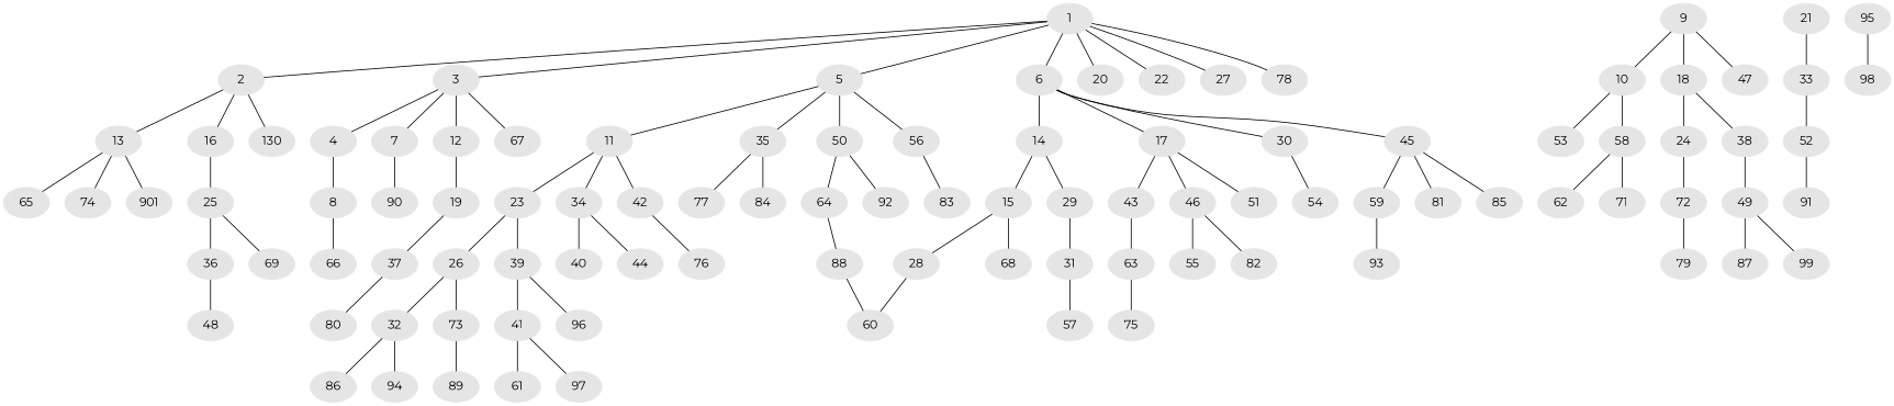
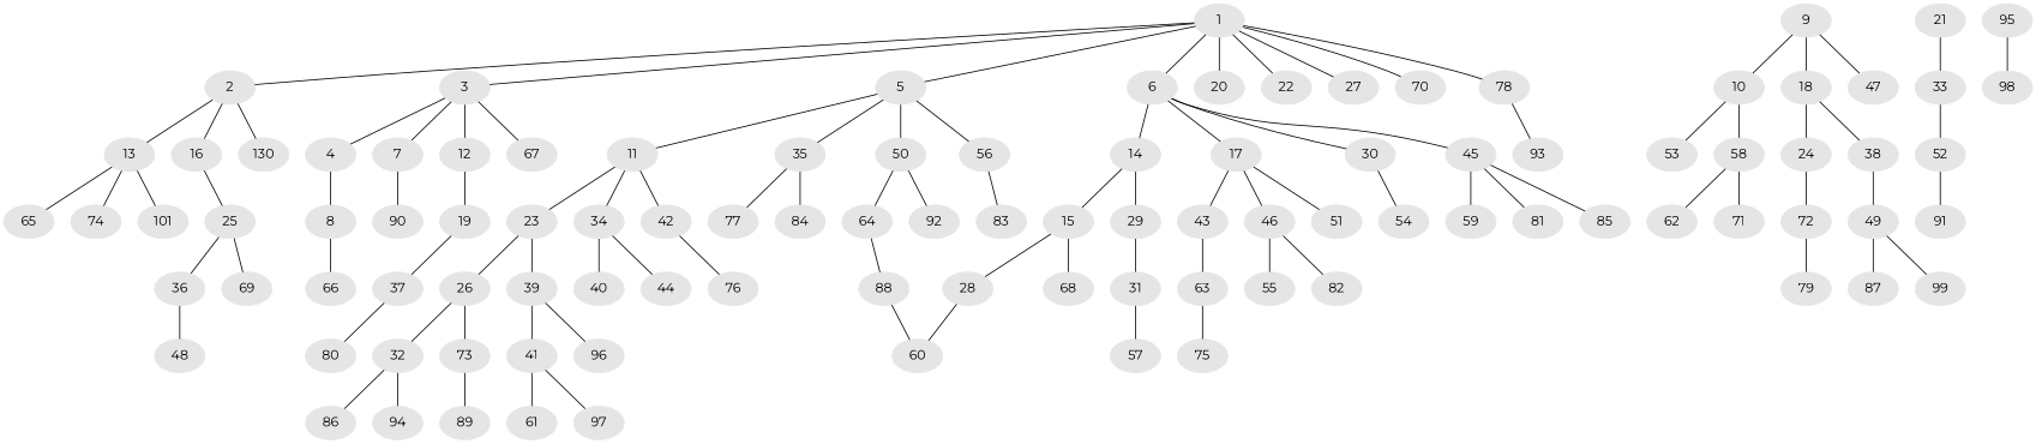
  graph {
    fontname=Montserrat
    node [color=gray90 fontname=Montserrat style=filled]
    edge [fontname=Montserrat]
    1
    2
    3
    5
    6
    20
    22
    27
+   70
    78
    13
    16
    n13 [label=130]
    4
    7
    12
    67
    11
    35
    50
    56
    14
    17
    30
    45
    93
    65
    74
-   101 [label=901]
+   101
    25
    8
    90
    9
    10
    18
    47
    19
    66
    23
    34
    42
    77
    84
    64
    92
    83
    15
    29
    43
    46
    51
    54
    59
    81
    85
    53
    58
    24
    38
    62
    71
    21
    33
    26
    39
    40
    44
    76
    37
    28
    68
    31
    60
    36
    69
    63
    55
    82
    72
    49
    80
    52
    32
    73
    41
    96
    79
    48
    86
    94
    89
    57
    91
    87
    99
    61
    97
    75
    88
    95
    98
    1 -- 2
    1 -- 3
    1 -- 5
    1 -- 6
    1 -- 20
    1 -- 22
    1 -- 27
+   1 -- 70
    1 -- 78
    2 -- 13
    2 -- 16
    2 -- n13
    3 -- 4
    3 -- 7
    3 -- 12
    3 -- 67
    5 -- 11
    5 -- 35
    5 -- 50
    5 -- 56
    6 -- 14
    6 -- 17
    6 -- 30
    6 -- 45
-   59 -- 93
+   78 -- 93
    13 -- 65
    13 -- 74
    13 -- 101
    16 -- 25
    4 -- 8
    7 -- 90
    12 -- 19
    11 -- 23
    11 -- 34
    11 -- 42
    35 -- 77
    35 -- 84
    50 -- 64
    50 -- 92
    56 -- 83
    14 -- 15
    14 -- 29
    17 -- 43
    17 -- 46
    17 -- 51
    30 -- 54
    45 -- 59
    45 -- 81
    45 -- 85
    25 -- 36
    25 -- 69
    8 -- 66
    9 -- 10
    9 -- 18
    9 -- 47
    10 -- 53
    10 -- 58
    18 -- 24
    18 -- 38
    19 -- 37
    23 -- 26
    23 -- 39
    34 -- 40
    34 -- 44
    42 -- 76
    64 -- 88
    15 -- 28
    15 -- 68
    29 -- 31
    43 -- 63
    46 -- 55
    46 -- 82
    58 -- 62
    58 -- 71
    24 -- 72
    38 -- 49
    21 -- 33
    33 -- 52
    26 -- 32
    26 -- 73
    39 -- 41
    39 -- 96
    37 -- 80
    28 -- 60
    31 -- 57
    36 -- 48
    63 -- 75
    72 -- 79
    49 -- 87
    49 -- 99
    52 -- 91
    32 -- 86
    32 -- 94
    73 -- 89
    41 -- 61
    41 -- 97
    88 -- 60
    95 -- 98
  }
